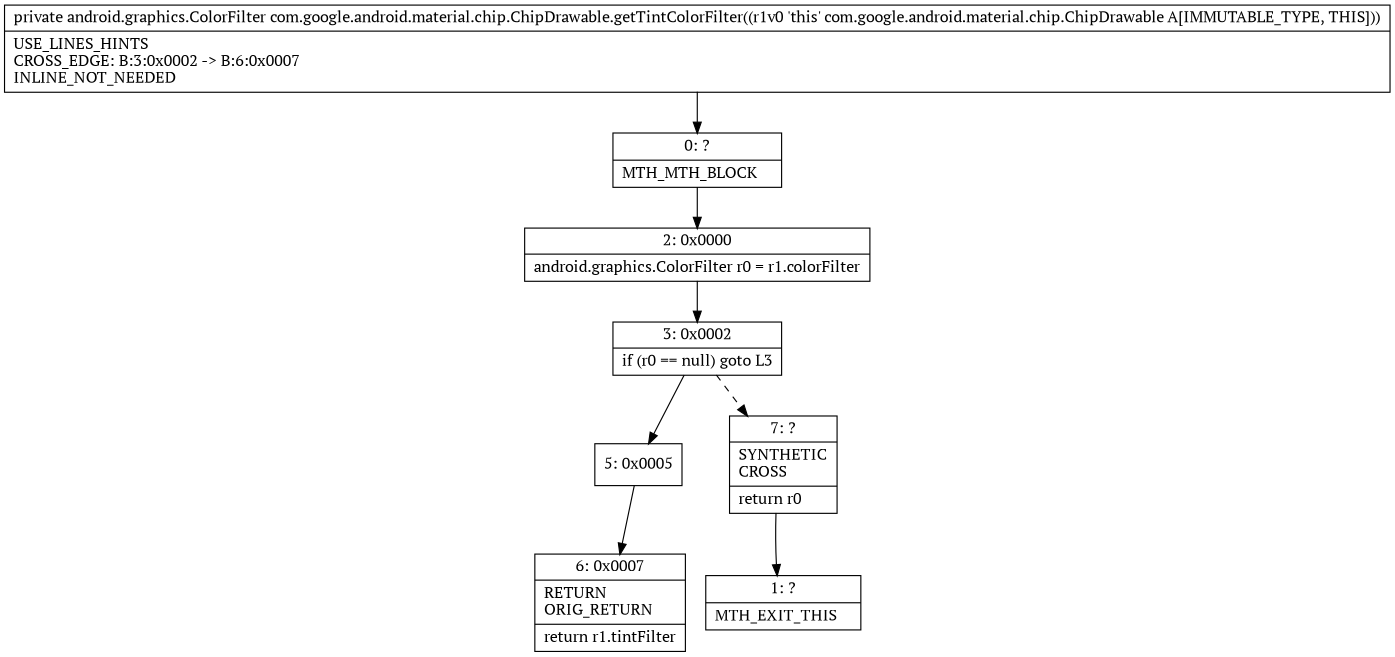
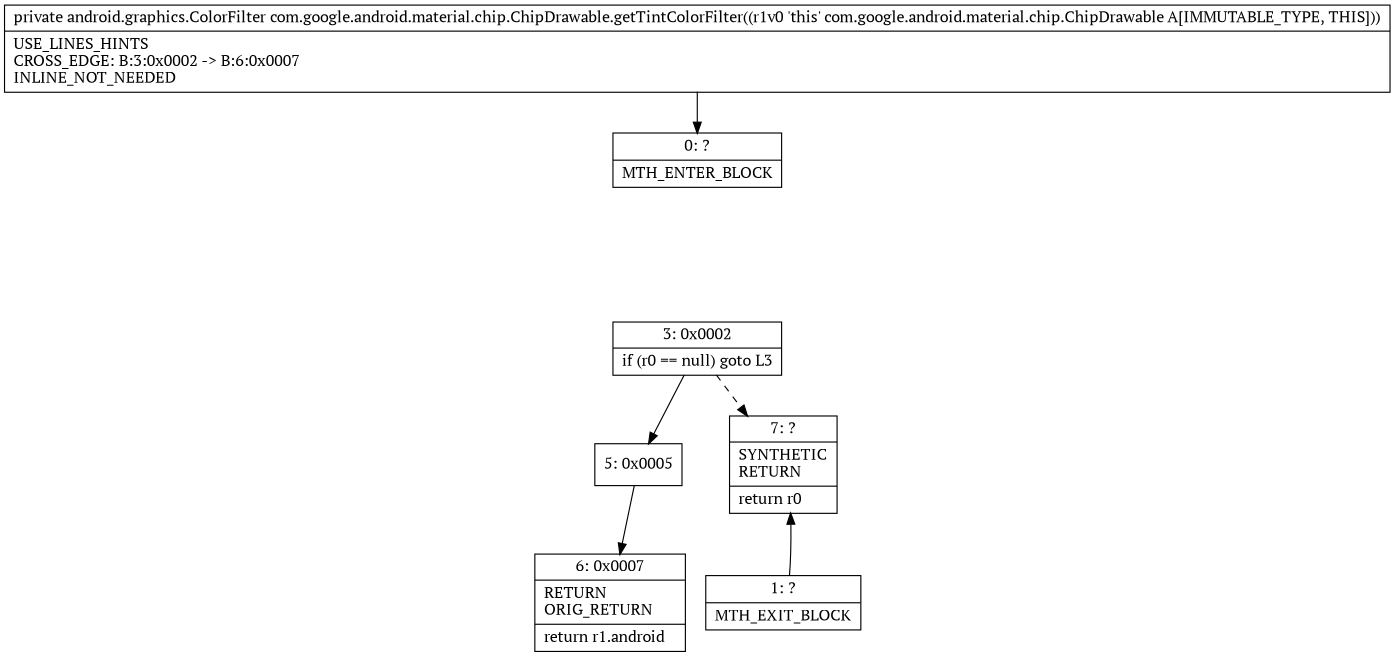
  digraph {
    fontname="PT Serif"
    node [fontname="PT Serif" shape=record]
    edge [fontname="PT Serif"]
-   n1 [label="{0\:\ ?|MTH_MTH_BLOCK\l}"]
-   n2 [label="{2\:\ 0x0000|android.graphics.ColorFilter r0 = r1.colorFilter\l}"]
+   n1 [label="{0\:\ ?|MTH_ENTER_BLOCK\l}"]
    n3 [label="{3\:\ 0x0002|if (r0 == null) goto L3\l}"]
    n4 [label="{5\:\ 0x0005}"]
-   n5 [label="{7\:\ ?|SYNTHETIC\lCROSS\l|return r0\l}"]
-   n6 [label="{6\:\ 0x0007|RETURN\lORIG_RETURN\l|return r1.tintFilter\l}"]
-   n7 [label="{1\:\ ?|MTH_EXIT_THIS\l}"]
+   n5 [label="{7\:\ ?|SYNTHETIC\lRETURN\l|return r0\l}"]
+   n6 [label="{6\:\ 0x0007|RETURN\lORIG_RETURN\l|return r1.android\l}"]
+   n7 [label="{1\:\ ?|MTH_EXIT_BLOCK\l}"]
    n8 [label="{private android.graphics.ColorFilter com.google.android.material.chip.ChipDrawable.getTintColorFilter((r1v0 'this' com.google.android.material.chip.ChipDrawable A[IMMUTABLE_TYPE, THIS]))  | USE_LINES_HINTS\lCROSS_EDGE: B:3:0x0002 \-\> B:6:0x0007\lINLINE_NOT_NEEDED\l}"]
-   n1 -> n2
-   n2 -> n3
    n3 -> n4
    n3 -> n5 [style=dashed]
    n4 -> n6
-   n5 -> n7
+   n7 -> n5
    n8 -> n1
  }
